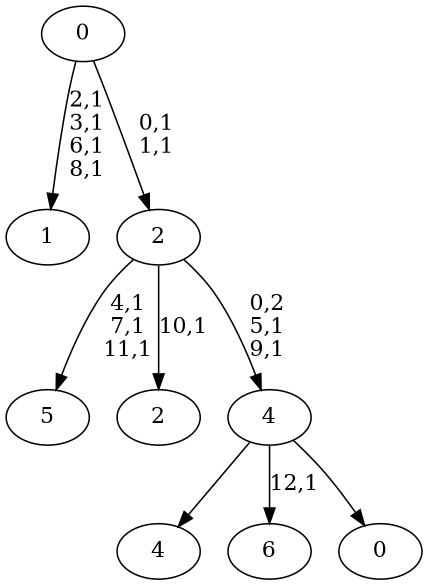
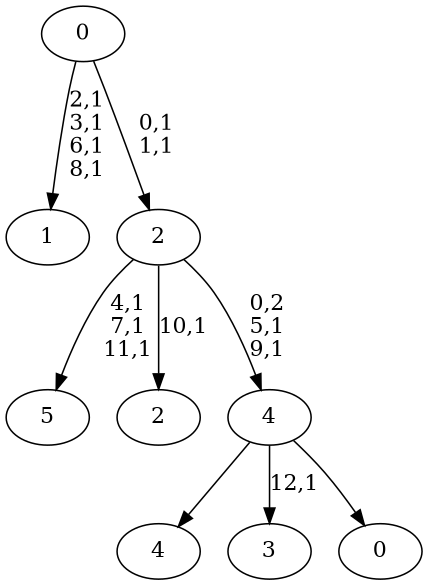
  digraph {
    n1 [label=5]
    n2 [label=4]
-   n3 [label=6]
+   n3 [label=3]
    n4 [label=2]
    n5 [label=1]
    n6 [label=0]
    4
    2
    0
    4 -> n2
    4 -> n3 [label="12,1"]
    4 -> n6
    2 -> n1 [label="4,1\n7,1\n11,1"]
    2 -> n4 [label="10,1"]
    2 -> 4 [label="0,2\n5,1\n9,1"]
    0 -> n5 [label="2,1\n3,1\n6,1\n8,1"]
    0 -> 2 [label="0,1\n1,1"]
  }
